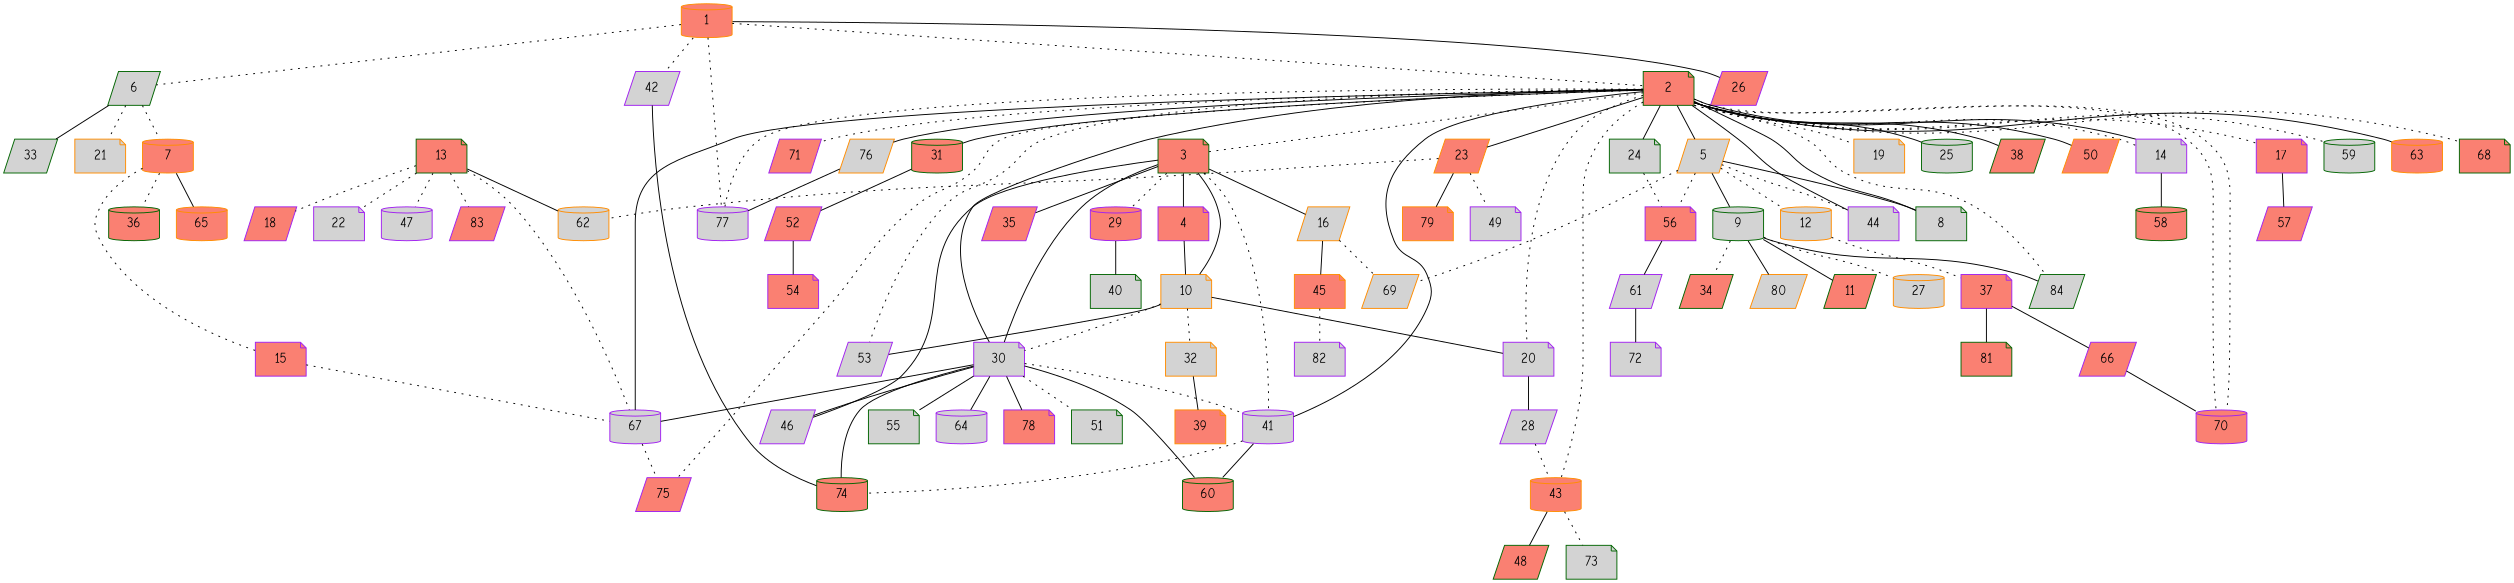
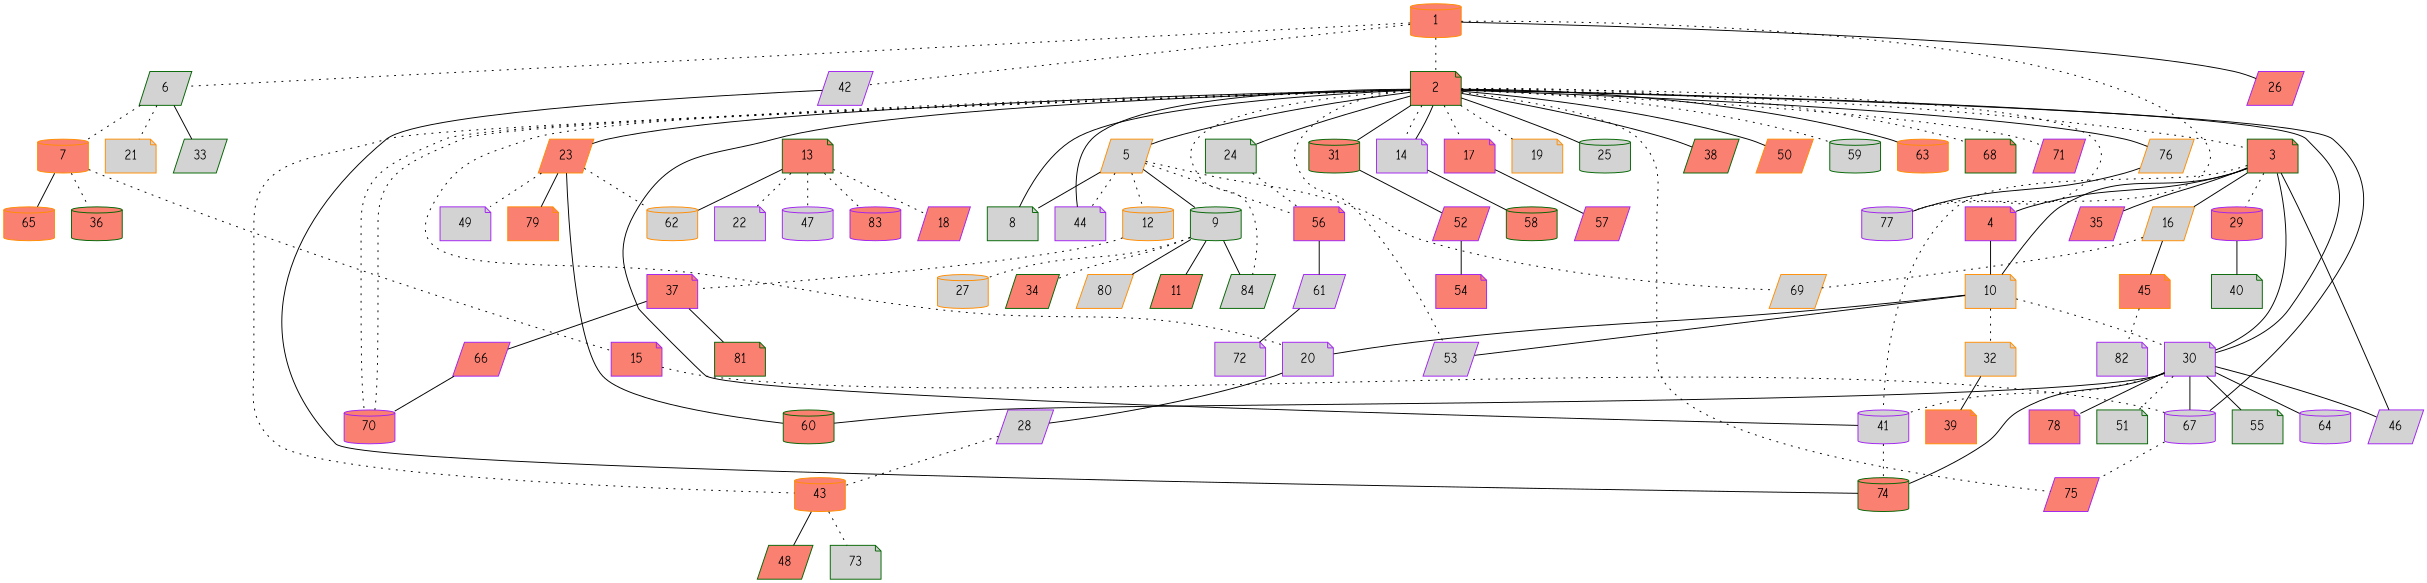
  graph {
    fontname="Comic Neue"
    node [color=purple fillcolor=salmon fontname="Comic Neue" shape=note style=filled]
    edge [fontname="Comic Neue" style=solid]
    1 [color=darkorange shape=cylinder]
    2 [color=darkgreen]
    6 [color=darkgreen fillcolor=lightgrey shape=parallelogram]
    26 [shape=parallelogram]
    42 [fillcolor=lightgrey shape=parallelogram]
    77 [fillcolor=lightgrey shape=cylinder]
    3 [color=darkgreen]
    5 [color=darkorange fillcolor=lightgrey shape=parallelogram]
    8 [color=darkgreen fillcolor=lightgrey]
    14 [fillcolor=lightgrey]
    17
    19 [color=darkorange fillcolor=lightgrey]
    20 [fillcolor=lightgrey]
    23 [color=darkorange shape=parallelogram]
    24 [color=darkgreen fillcolor=lightgrey]
    25 [color=darkgreen fillcolor=lightgrey shape=cylinder]
    30 [fillcolor=lightgrey]
    31 [color=darkgreen shape=cylinder]
    38 [color=darkgreen shape=parallelogram]
    41 [fillcolor=lightgrey shape=cylinder]
    43 [color=darkorange shape=cylinder]
    44 [fillcolor=lightgrey]
    50 [color=darkorange shape=parallelogram]
    53 [fillcolor=lightgrey shape=parallelogram]
    59 [color=darkgreen fillcolor=lightgrey shape=cylinder]
    63 [color=darkorange shape=cylinder]
    67 [fillcolor=lightgrey shape=cylinder]
    68 [color=darkgreen]
    70 [shape=cylinder]
    71 [shape=parallelogram]
    75 [shape=parallelogram]
    76 [color=darkorange fillcolor=lightgrey shape=parallelogram]
    84 [color=darkgreen fillcolor=lightgrey shape=parallelogram]
    7 [color=darkorange shape=cylinder]
    21 [color=darkorange fillcolor=lightgrey]
    33 [color=darkgreen fillcolor=lightgrey shape=parallelogram]
    13 [color=darkgreen]
    18 [shape=parallelogram]
    22 [fillcolor=lightgrey]
    47 [fillcolor=lightgrey shape=cylinder]
    62 [color=darkorange fillcolor=lightgrey shape=cylinder]
-   83 [shape=parallelogram]
+   83 [shape=cylinder]
    74 [color=darkgreen shape=cylinder]
    4
    10 [color=darkorange fillcolor=lightgrey]
    16 [color=darkorange fillcolor=lightgrey shape=parallelogram]
    29 [shape=cylinder]
    35 [shape=parallelogram]
    46 [fillcolor=lightgrey shape=parallelogram]
    9 [color=darkgreen fillcolor=lightgrey shape=cylinder]
    12 [color=darkorange fillcolor=lightgrey shape=cylinder]
    56
    69 [color=darkorange fillcolor=lightgrey shape=parallelogram]
    58 [color=darkgreen shape=cylinder]
    57 [shape=parallelogram]
    28 [fillcolor=lightgrey shape=parallelogram]
    49 [fillcolor=lightgrey]
    60 [color=darkgreen shape=cylinder]
    79 [color=darkorange]
    51 [color=darkgreen fillcolor=lightgrey]
    55 [color=darkgreen fillcolor=lightgrey]
    64 [fillcolor=lightgrey shape=cylinder]
    78
    52 [shape=parallelogram]
    48 [color=darkgreen shape=parallelogram]
    73 [color=darkgreen fillcolor=lightgrey]
    32 [color=darkorange fillcolor=lightgrey]
    45 [color=darkorange]
    40 [color=darkgreen fillcolor=lightgrey]
    11 [color=darkgreen shape=parallelogram]
    27 [color=darkorange fillcolor=lightgrey shape=cylinder]
    34 [color=darkgreen shape=parallelogram]
    80 [color=darkorange fillcolor=lightgrey shape=parallelogram]
    37
    61 [fillcolor=lightgrey shape=parallelogram]
    15
    36 [color=darkgreen shape=cylinder]
    65 [color=darkorange shape=cylinder]
    39 [color=darkorange]
    66 [shape=parallelogram]
    81 [color=darkgreen]
    82 [fillcolor=lightgrey]
    54
    72 [fillcolor=lightgrey]
    1 -- 2 [style=dotted]
    1 -- 6 [style=dotted]
    1 -- 26
    1 -- 42 [style=dotted]
    1 -- 77 [style=dotted]
    2 -- 77 [style=dotted]
    2 -- 3 [style=dotted]
    2 -- 5
    2 -- 8
    2 -- 14 [style=dotted]
    2 -- 14
    2 -- 17 [style=dotted]
    2 -- 19 [style=dotted]
    2 -- 20 [style=dotted]
    2 -- 23
    2 -- 24
    2 -- 25
    2 -- 30
    2 -- 31
    2 -- 38
    2 -- 41
    2 -- 43 [style=dotted]
    2 -- 44
    2 -- 50
    2 -- 53 [style=dotted]
    2 -- 59 [style=dotted]
    2 -- 63
    2 -- 67
    2 -- 68 [style=dotted]
    2 -- 70 [style=dotted]
    2 -- 70 [style=dotted]
    2 -- 71 [style=dotted]
    2 -- 75 [style=dotted]
    2 -- 76
    2 -- 84 [style=dotted]
    6 -- 7 [style=dotted]
    6 -- 21 [style=dotted]
    6 -- 33
    42 -- 74
    3 -- 30
    3 -- 41 [style=dotted]
    3 -- 4
    3 -- 10
    3 -- 16
    3 -- 29 [style=dotted]
    3 -- 35
    3 -- 46
    5 -- 8
    5 -- 44 [style=dotted]
    5 -- 9
    5 -- 12 [style=dotted]
    5 -- 56 [style=dotted]
    5 -- 69 [style=dotted]
    14 -- 58
    17 -- 57
    20 -- 28
    23 -- 62 [style=dotted]
    23 -- 49 [style=dotted]
-   41 -- 60
+   23 -- 60
    23 -- 79
    24 -- 56 [style=dotted]
    30 -- 41 [style=dotted]
    30 -- 67
    30 -- 74
    30 -- 46
    30 -- 60
    30 -- 51 [style=dotted]
    30 -- 55
    30 -- 64
    30 -- 78
    31 -- 52
    41 -- 74 [style=dotted]
    43 -- 48
    43 -- 73 [style=dotted]
    67 -- 75 [style=dotted]
    76 -- 77
    7 -- 15 [style=dotted]
    7 -- 36 [style=dotted]
    7 -- 65
-   13 -- 67 [style=dotted]
    13 -- 18 [style=dotted]
    13 -- 22 [style=dotted]
    13 -- 47 [style=dotted]
    13 -- 62
    13 -- 83 [style=dotted]
    4 -- 10
    10 -- 20
    10 -- 30 [style=dotted]
    10 -- 53
    10 -- 32 [style=dotted]
    16 -- 69 [style=dotted]
    16 -- 45
    29 -- 40
    9 -- 84
    9 -- 11
    9 -- 27 [style=dotted]
    9 -- 34 [style=dotted]
    9 -- 80
    12 -- 37 [style=dotted]
    56 -- 61
    28 -- 43 [style=dotted]
    52 -- 54
    32 -- 39
    45 -- 82 [style=dotted]
    37 -- 66
    37 -- 81
    61 -- 72
    15 -- 67 [style=dotted]
    66 -- 70
  }
